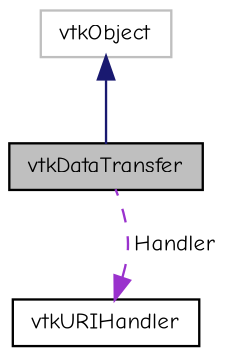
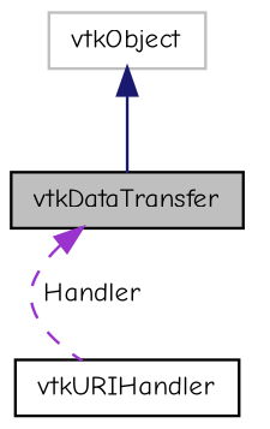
  digraph {
    fontname="Comic Neue"
    node [color=black fontname="Comic Neue" fontsize=10 shape=record]
    edge [dir=back fontname="Comic Neue" fontsize=10 labelfontname=Helvetica labelfontsize=10]
    n1 [fillcolor=grey75 fontcolor=black height=0.2 label=vtkDataTransfer style=filled width=0.4]
    n2 [color=grey75 height=0.2 label=vtkObject width=0.4]
    n3 [height=0.2 label=vtkURIHandler width=0.4]
    n2 -> n1 [color=midnightblue style=solid]
-   n3 -> n1 [color=darkorchid3 label=" Handler" style=dashed]
+   n1 -> n3 [color=darkorchid3 label=" Handler" style=dashed]
  }
